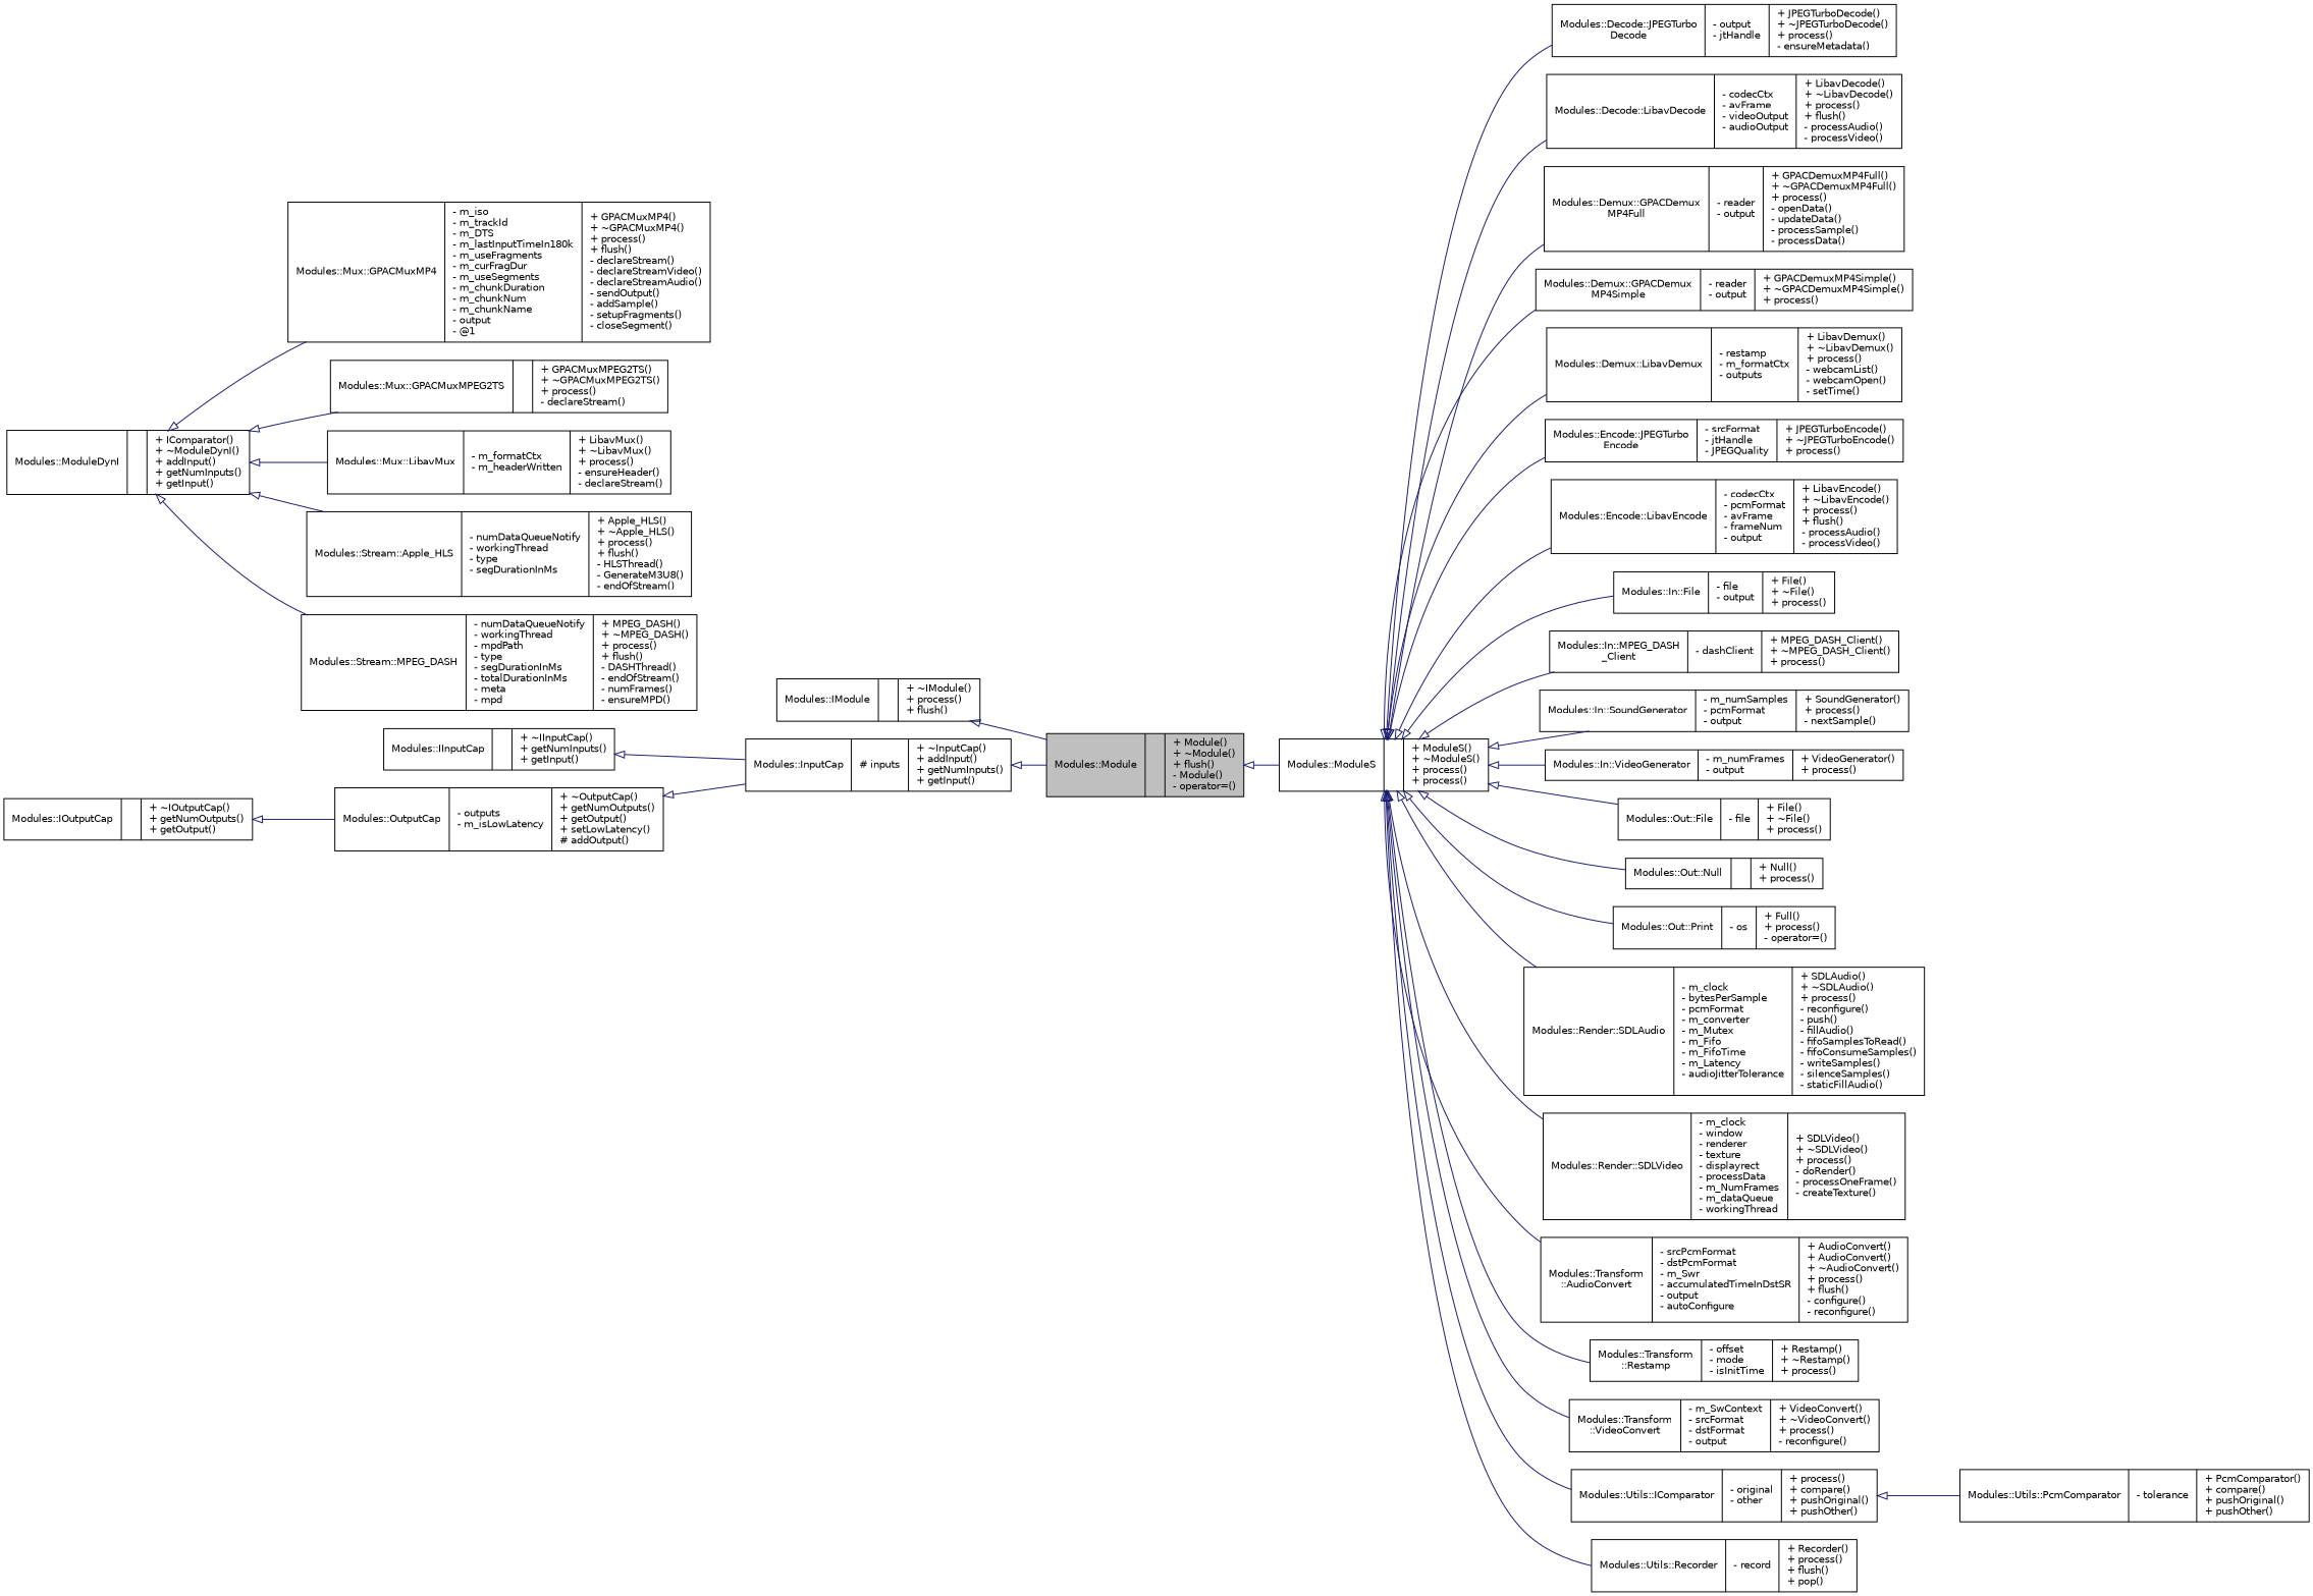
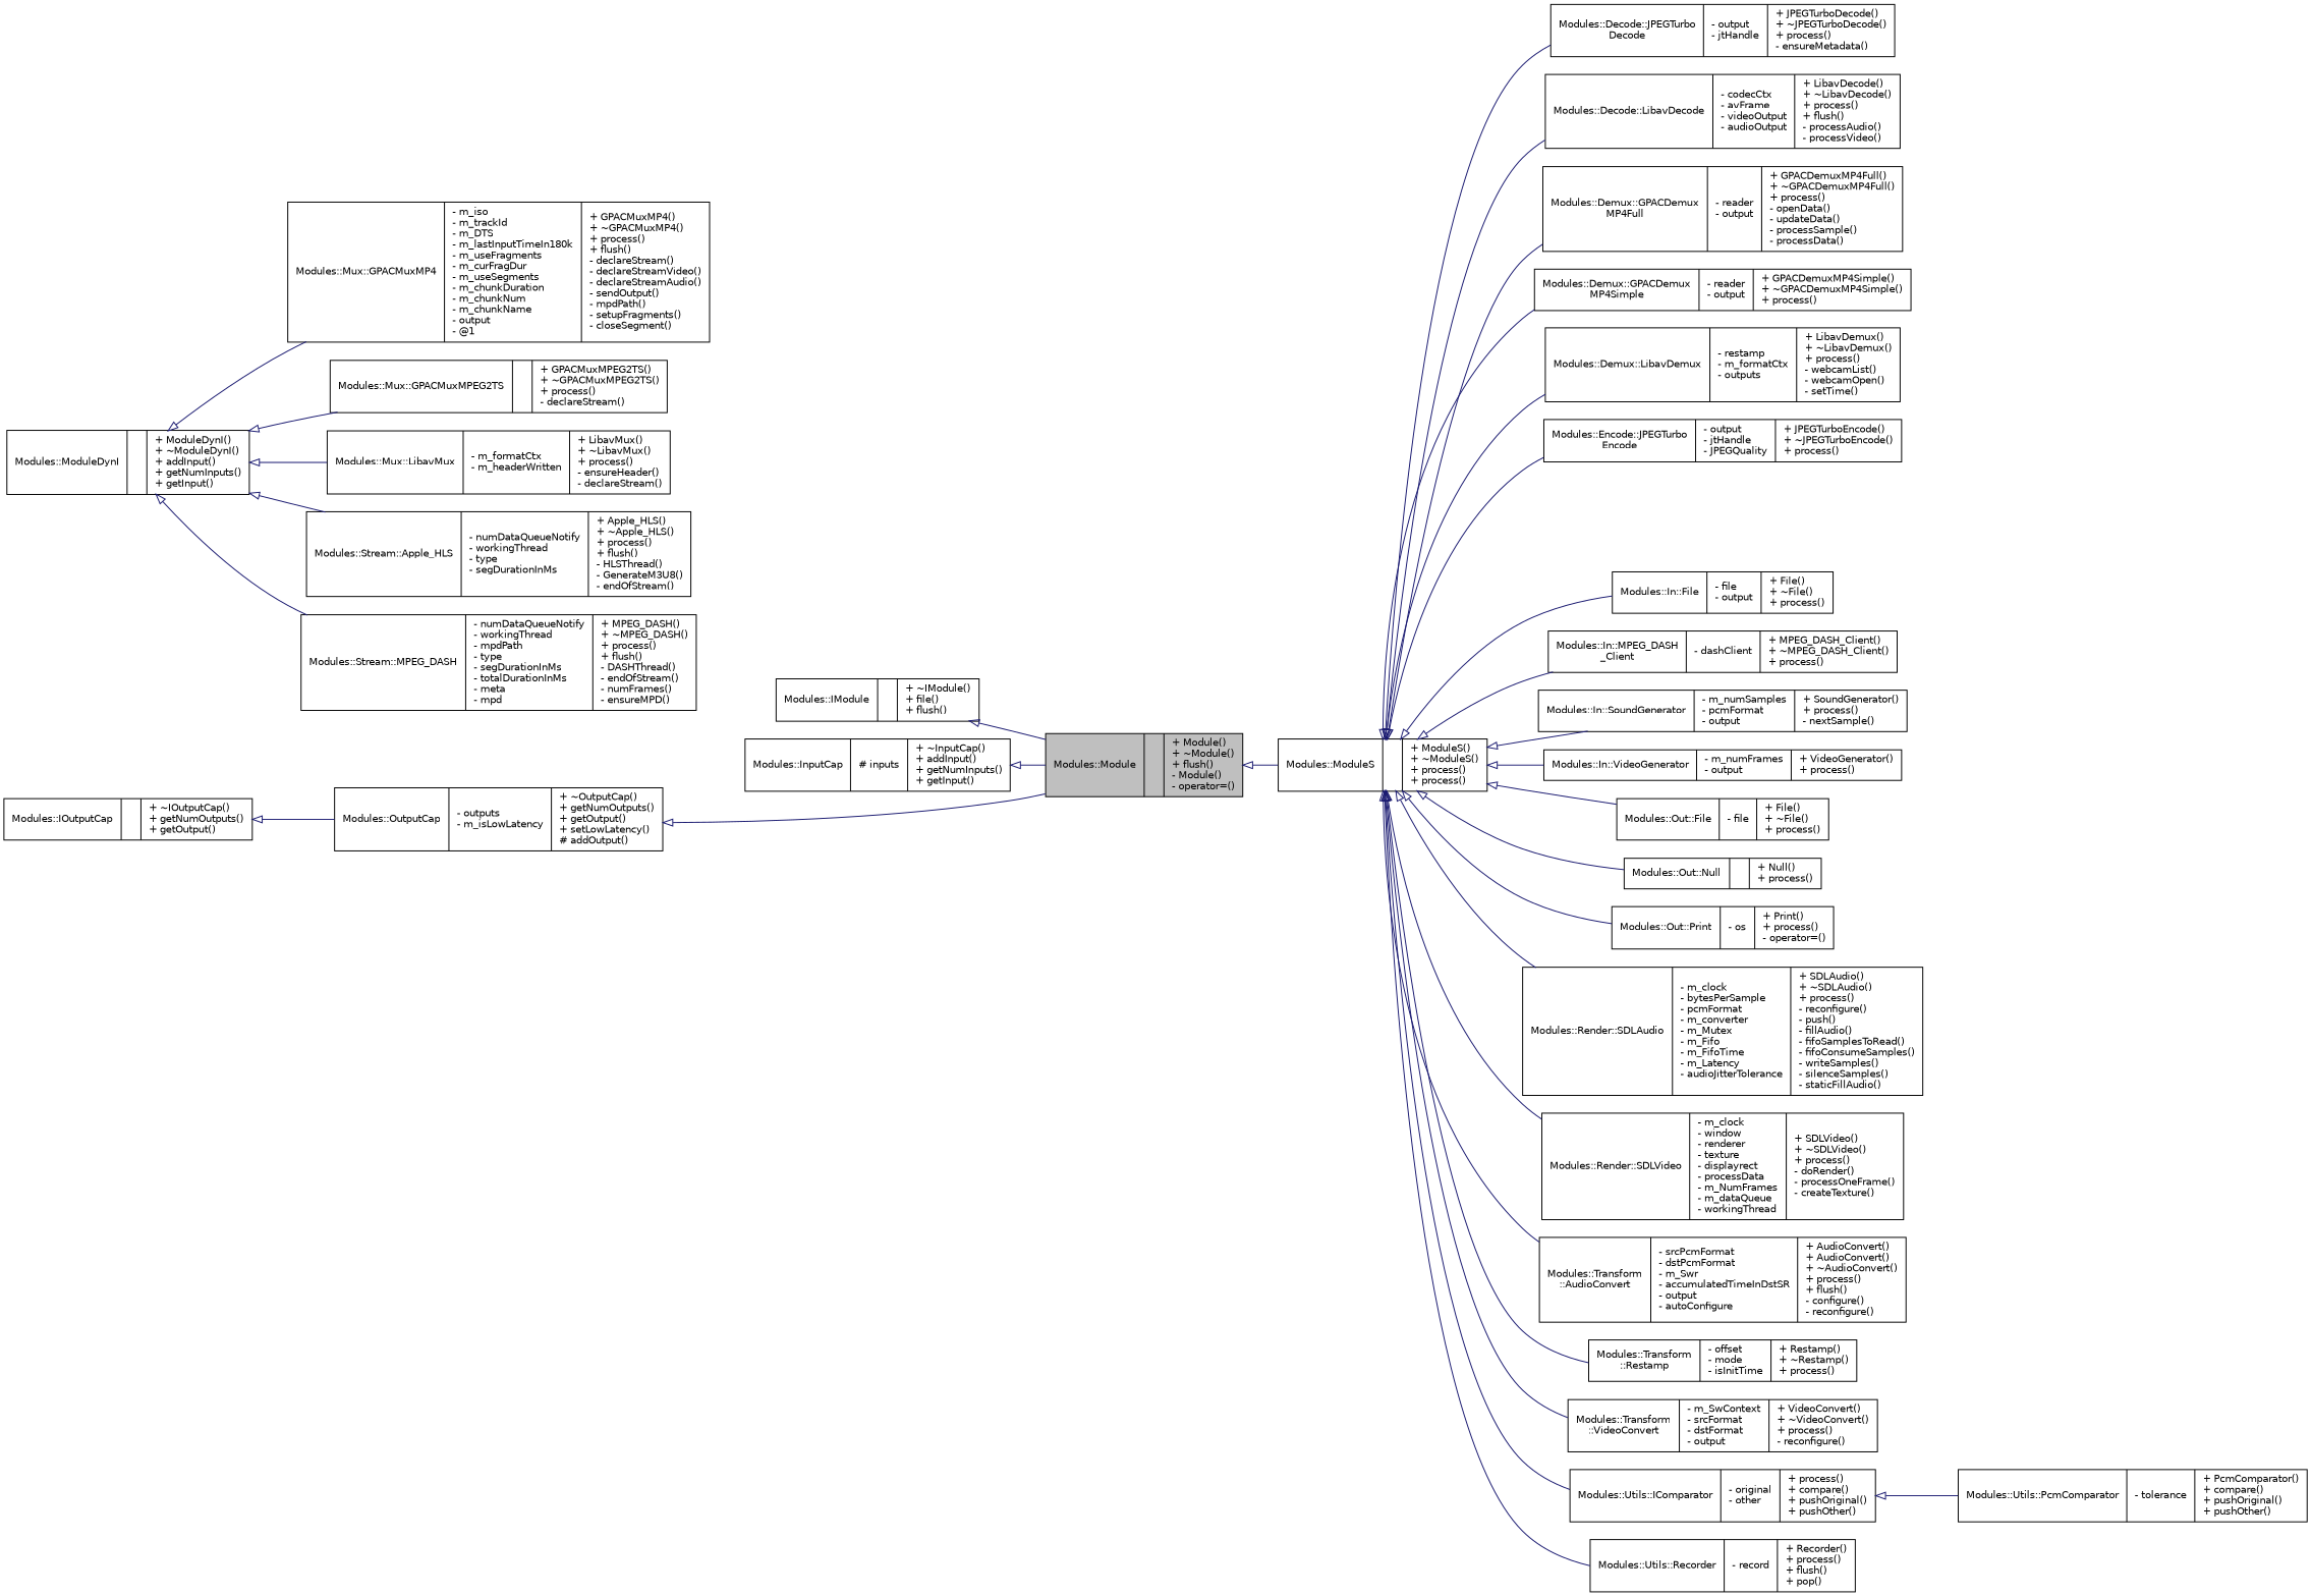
  digraph {
    rankdir=LR
    node [color=black fillcolor=white fontname=Helvetica fontsize=10 shape=record style=filled]
    edge [arrowtail=onormal color=midnightblue dir=back fontname=Helvetica fontsize=10 labelfontname=Helvetica labelfontsize=10 style=solid]
    n1 [fillcolor=grey75 fontcolor=black height=0.2 label="{Modules::Module\n||+ Module()\l+ ~Module()\l+ flush()\l- Module()\l- operator=()\l}" width=0.4]
    n2 [height=0.2 label="{Modules::ModuleS\n||+ ModuleS()\l+ ~ModuleS()\l+ process()\l+ process()\l}" width=0.4]
-   n3 [height=0.2 label="{Modules::ModuleDynI\n||+ IComparator()\l+ ~ModuleDynI()\l+ addInput()\l+ getNumInputs()\l+ getInput()\l}" width=0.4]
-   n4 [height=0.2 label="{Modules::Mux::GPACMuxMP4\n|- m_iso\l- m_trackId\l- m_DTS\l- m_lastInputTimeIn180k\l- m_useFragments\l- m_curFragDur\l- m_useSegments\l- m_chunkDuration\l- m_chunkNum\l- m_chunkName\l- output\l- @1\l|+ GPACMuxMP4()\l+ ~GPACMuxMP4()\l+ process()\l+ flush()\l- declareStream()\l- declareStreamVideo()\l- declareStreamAudio()\l- sendOutput()\l- addSample()\l- setupFragments()\l- closeSegment()\l}" width=0.4]
+   n3 [height=0.2 label="{Modules::ModuleDynI\n||+ ModuleDynI()\l+ ~ModuleDynI()\l+ addInput()\l+ getNumInputs()\l+ getInput()\l}" width=0.4]
+   n4 [height=0.2 label="{Modules::Mux::GPACMuxMP4\n|- m_iso\l- m_trackId\l- m_DTS\l- m_lastInputTimeIn180k\l- m_useFragments\l- m_curFragDur\l- m_useSegments\l- m_chunkDuration\l- m_chunkNum\l- m_chunkName\l- output\l- @1\l|+ GPACMuxMP4()\l+ ~GPACMuxMP4()\l+ process()\l+ flush()\l- declareStream()\l- declareStreamVideo()\l- declareStreamAudio()\l- sendOutput()\l- mpdPath()\l- setupFragments()\l- closeSegment()\l}" width=0.4]
    n5 [height=0.2 label="{Modules::Mux::GPACMuxMPEG2TS\n||+ GPACMuxMPEG2TS()\l+ ~GPACMuxMPEG2TS()\l+ process()\l- declareStream()\l}" width=0.4]
    n6 [height=0.2 label="{Modules::Mux::LibavMux\n|- m_formatCtx\l- m_headerWritten\l|+ LibavMux()\l+ ~LibavMux()\l+ process()\l- ensureHeader()\l- declareStream()\l}" width=0.4]
    n7 [height=0.2 label="{Modules::Stream::Apple_HLS\n|- numDataQueueNotify\l- workingThread\l- type\l- segDurationInMs\l|+ Apple_HLS()\l+ ~Apple_HLS()\l+ process()\l+ flush()\l- HLSThread()\l- GenerateM3U8()\l- endOfStream()\l}" width=0.4]
    n8 [height=0.2 label="{Modules::Stream::MPEG_DASH\n|- numDataQueueNotify\l- workingThread\l- mpdPath\l- type\l- segDurationInMs\l- totalDurationInMs\l- meta\l- mpd\l|+ MPEG_DASH()\l+ ~MPEG_DASH()\l+ process()\l+ flush()\l- DASHThread()\l- endOfStream()\l- numFrames()\l- ensureMPD()\l}" width=0.4]
    n9 [height=0.2 label="{Modules::Decode::JPEGTurbo\lDecode\n|- output\l- jtHandle\l|+ JPEGTurboDecode()\l+ ~JPEGTurboDecode()\l+ process()\l- ensureMetadata()\l}" width=0.4]
    n10 [height=0.2 label="{Modules::Decode::LibavDecode\n|- codecCtx\l- avFrame\l- videoOutput\l- audioOutput\l|+ LibavDecode()\l+ ~LibavDecode()\l+ process()\l+ flush()\l- processAudio()\l- processVideo()\l}" width=0.4]
    n11 [height=0.2 label="{Modules::Demux::GPACDemux\lMP4Full\n|- reader\l- output\l|+ GPACDemuxMP4Full()\l+ ~GPACDemuxMP4Full()\l+ process()\l- openData()\l- updateData()\l- processSample()\l- processData()\l}" width=0.4]
    n12 [height=0.2 label="{Modules::Demux::GPACDemux\lMP4Simple\n|- reader\l- output\l|+ GPACDemuxMP4Simple()\l+ ~GPACDemuxMP4Simple()\l+ process()\l}" width=0.4]
    n13 [height=0.2 label="{Modules::Demux::LibavDemux\n|- restamp\l- m_formatCtx\l- outputs\l|+ LibavDemux()\l+ ~LibavDemux()\l+ process()\l- webcamList()\l- webcamOpen()\l- setTime()\l}" width=0.4]
-   n14 [height=0.2 label="{Modules::Encode::JPEGTurbo\lEncode\n|- srcFormat\l- jtHandle\l- JPEGQuality\l|+ JPEGTurboEncode()\l+ ~JPEGTurboEncode()\l+ process()\l}" width=0.4]
-   n15 [height=0.2 label="{Modules::Encode::LibavEncode\n|- codecCtx\l- pcmFormat\l- avFrame\l- frameNum\l- output\l|+ LibavEncode()\l+ ~LibavEncode()\l+ process()\l+ flush()\l- processAudio()\l- processVideo()\l}" width=0.4]
+   n14 [height=0.2 label="{Modules::Encode::JPEGTurbo\lEncode\n|- output\l- jtHandle\l- JPEGQuality\l|+ JPEGTurboEncode()\l+ ~JPEGTurboEncode()\l+ process()\l}" width=0.4]
    n16 [height=0.2 label="{Modules::In::File\n|- file\l- output\l|+ File()\l+ ~File()\l+ process()\l}" width=0.4]
    n17 [height=0.2 label="{Modules::In::MPEG_DASH\l_Client\n|- dashClient\l|+ MPEG_DASH_Client()\l+ ~MPEG_DASH_Client()\l+ process()\l}" width=0.4]
    n18 [height=0.2 label="{Modules::In::SoundGenerator\n|- m_numSamples\l- pcmFormat\l- output\l|+ SoundGenerator()\l+ process()\l- nextSample()\l}" width=0.4]
    n19 [height=0.2 label="{Modules::In::VideoGenerator\n|- m_numFrames\l- output\l|+ VideoGenerator()\l+ process()\l}" width=0.4]
    n20 [height=0.2 label="{Modules::Out::File\n|- file\l|+ File()\l+ ~File()\l+ process()\l}" width=0.4]
    n21 [height=0.2 label="{Modules::Out::Null\n||+ Null()\l+ process()\l}" width=0.4]
-   n22 [height=0.2 label="{Modules::Out::Print\n|- os\l|+ Full()\l+ process()\l- operator=()\l}" width=0.4]
+   n22 [height=0.2 label="{Modules::Out::Print\n|- os\l|+ Print()\l+ process()\l- operator=()\l}" width=0.4]
    n23 [height=0.2 label="{Modules::Render::SDLAudio\n|- m_clock\l- bytesPerSample\l- pcmFormat\l- m_converter\l- m_Mutex\l- m_Fifo\l- m_FifoTime\l- m_Latency\l- audioJitterTolerance\l|+ SDLAudio()\l+ ~SDLAudio()\l+ process()\l- reconfigure()\l- push()\l- fillAudio()\l- fifoSamplesToRead()\l- fifoConsumeSamples()\l- writeSamples()\l- silenceSamples()\l- staticFillAudio()\l}" width=0.4]
    n24 [height=0.2 label="{Modules::Render::SDLVideo\n|- m_clock\l- window\l- renderer\l- texture\l- displayrect\l- processData\l- m_NumFrames\l- m_dataQueue\l- workingThread\l|+ SDLVideo()\l+ ~SDLVideo()\l+ process()\l- doRender()\l- processOneFrame()\l- createTexture()\l}" width=0.4]
    n25 [height=0.2 label="{Modules::Transform\l::AudioConvert\n|- srcPcmFormat\l- dstPcmFormat\l- m_Swr\l- accumulatedTimeInDstSR\l- output\l- autoConfigure\l|+ AudioConvert()\l+ AudioConvert()\l+ ~AudioConvert()\l+ process()\l+ flush()\l- configure()\l- reconfigure()\l}" width=0.4]
    n26 [height=0.2 label="{Modules::Transform\l::Restamp\n|- offset\l- mode\l- isInitTime\l|+ Restamp()\l+ ~Restamp()\l+ process()\l}" width=0.4]
    n27 [height=0.2 label="{Modules::Transform\l::VideoConvert\n|- m_SwContext\l- srcFormat\l- dstFormat\l- output\l|+ VideoConvert()\l+ ~VideoConvert()\l+ process()\l- reconfigure()\l}" width=0.4]
    n28 [height=0.2 label="{Modules::Utils::IComparator\n|- original\l- other\l|+ process()\l+ compare()\l+ pushOriginal()\l+ pushOther()\l}" width=0.4]
    n29 [height=0.2 label="{Modules::Utils::Recorder\n|- record\l|+ Recorder()\l+ process()\l+ flush()\l+ pop()\l}" width=0.4]
-   n30 [height=0.2 label="{Modules::IModule\n||+ ~IModule()\l+ process()\l+ flush()\l}" width=0.4]
+   n30 [height=0.2 label="{Modules::IModule\n||+ ~IModule()\l+ file()\l+ flush()\l}" width=0.4]
    n31 [height=0.2 label="{Modules::InputCap\n|# inputs\l|+ ~InputCap()\l+ addInput()\l+ getNumInputs()\l+ getInput()\l}" width=0.4]
-   n32 [height=0.2 label="{Modules::IInputCap\n||+ ~IInputCap()\l+ getNumInputs()\l+ getInput()\l}" width=0.4]
    n33 [height=0.2 label="{Modules::OutputCap\n|- outputs\l- m_isLowLatency\l|+ ~OutputCap()\l+ getNumOutputs()\l+ getOutput()\l+ setLowLatency()\l# addOutput()\l}" width=0.4]
    n34 [height=0.2 label="{Modules::IOutputCap\n||+ ~IOutputCap()\l+ getNumOutputs()\l+ getOutput()\l}" width=0.4]
    n35 [height=0.2 label="{Modules::Utils::PcmComparator\n|- tolerance\l|+ PcmComparator()\l+ compare()\l+ pushOriginal()\l+ pushOther()\l}" width=0.4]
    n1 -> n2
    n2 -> n9
    n2 -> n10
    n2 -> n11
    n2 -> n12
    n2 -> n13
    n2 -> n14
-   n2 -> n15
    n2 -> n16
    n2 -> n17
    n2 -> n18
    n2 -> n19
    n2 -> n20
    n2 -> n21
    n2 -> n22
    n2 -> n23
    n2 -> n24
    n2 -> n25
    n2 -> n26
    n2 -> n27
    n2 -> n28
    n2 -> n29
    n3 -> n4
    n3 -> n5
    n3 -> n6
    n3 -> n7
    n3 -> n8
    n28 -> n35
    n30 -> n1
    n31 -> n1
-   n32 -> n31
-   n33 -> n31
+   n33 -> n1
    n34 -> n33
  }
